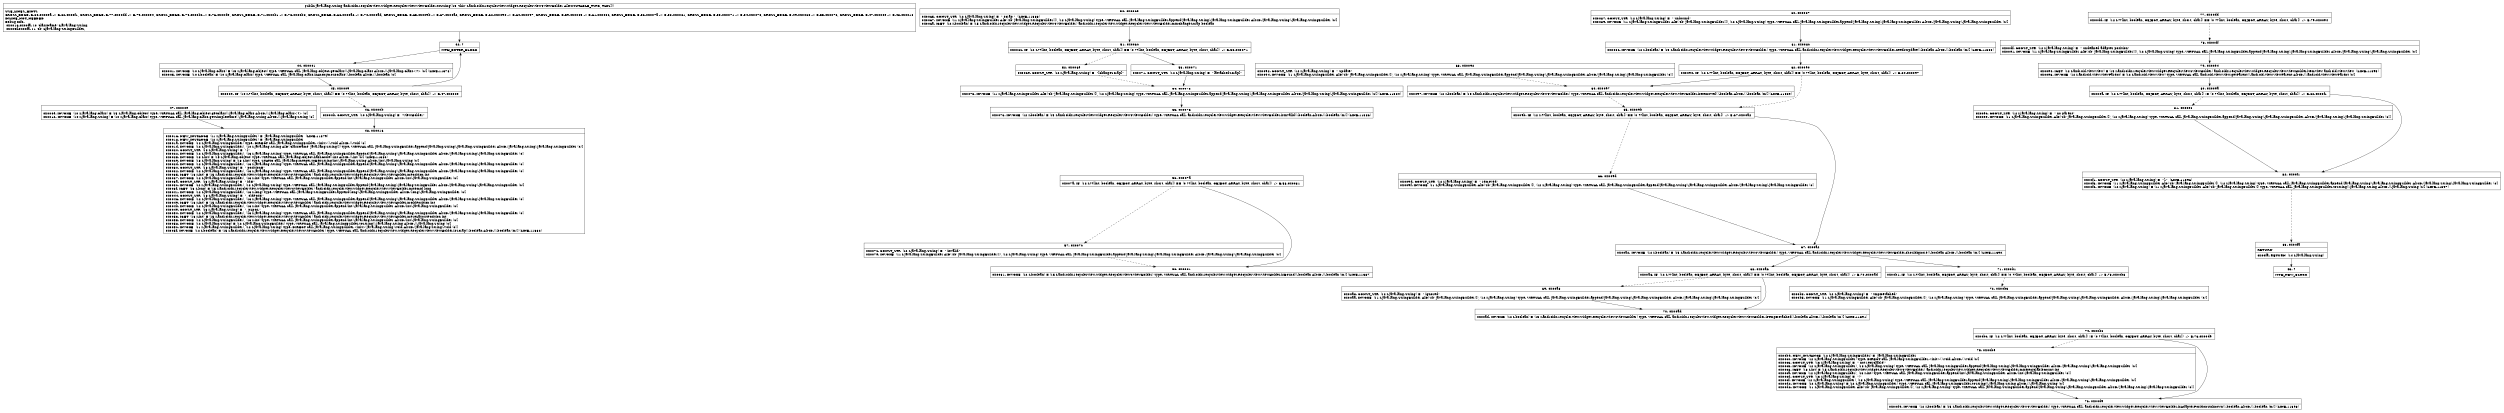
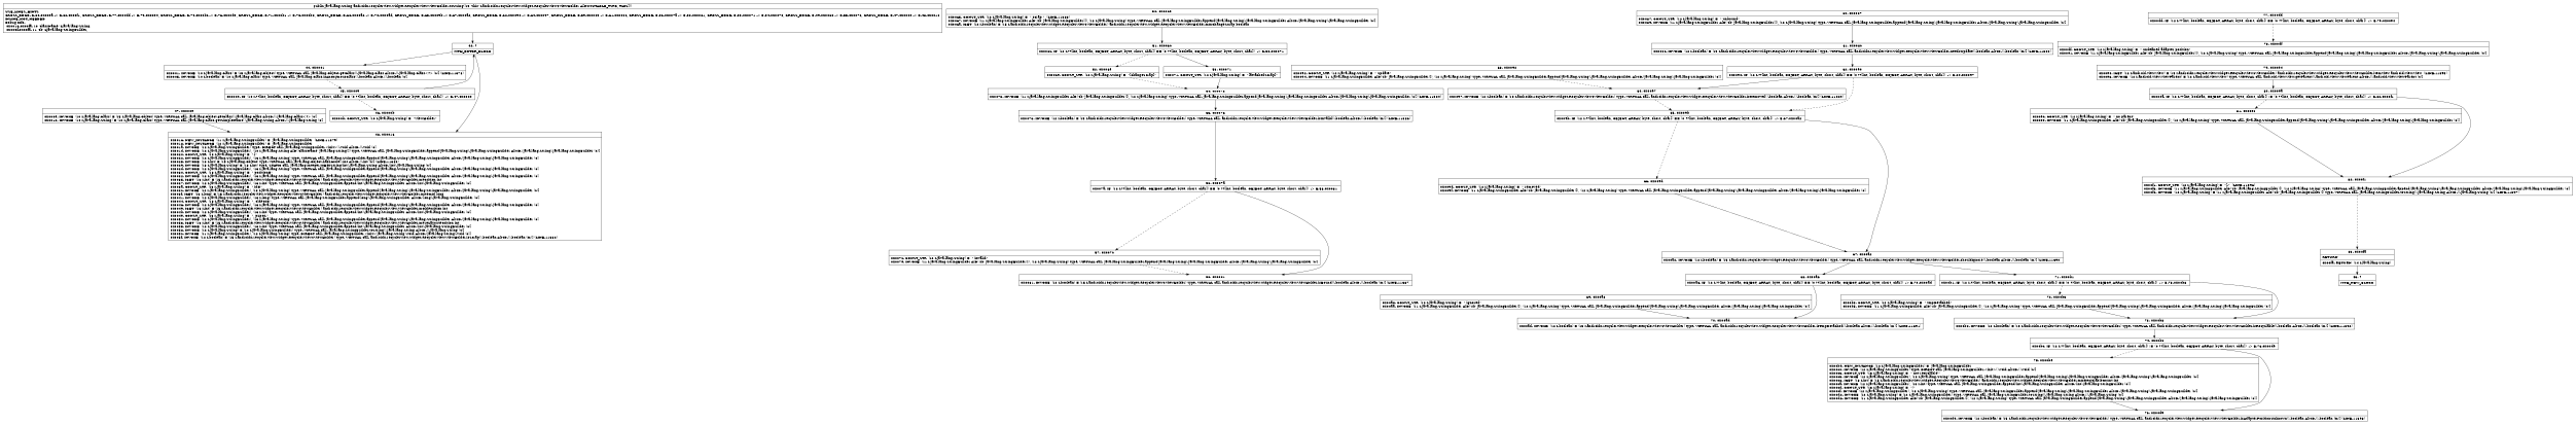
  digraph {
    node [shape=record]
    n1 [label="{42\:\ ?|MTH_ENTER_BLOCK\l}"]
    n2 [label="{44\:\ 0x0001|0x0001: INVOKE  (r0 I:java.lang.Class) = (r5 I:java.lang.Object) type: VIRTUAL call: java.lang.Object.getClass():java.lang.Class A[MD:():java.lang.Class\<?\> (c)] (LINE:11378)\l0x0005: INVOKE  (r0 I:boolean) = (r0 I:java.lang.Class) type: VIRTUAL call: java.lang.Class.isAnonymousClass():boolean A[MD:():boolean (c)]\l}"]
    n3 [label="{45\:\ 0x0009|0x0009: IF  (r0 I:??[int, boolean, OBJECT, ARRAY, byte, short, char]) == (0 ??[int, boolean, OBJECT, ARRAY, byte, short, char])  \-\> B:47:0x000e \l}"]
    n4 [label="{46\:\ 0x000b|0x000b: CONST_STR  (r0 I:java.lang.String) =  \"ViewHolder\" \l}"]
    n5 [label="{48\:\ 0x0016|0x0016: NEW_INSTANCE  (r1 I:java.lang.StringBuilder) =  java.lang.StringBuilder  (LINE:11379)\l0x0018: NEW_INSTANCE  (r2 I:java.lang.StringBuilder) =  java.lang.StringBuilder \l0x001a: INVOKE  (r2 I:java.lang.StringBuilder) type: DIRECT call: java.lang.StringBuilder.\<init\>():void A[MD:():void (c)]\l0x001d: INVOKE  (r2 I:java.lang.StringBuilder), (r0 I:java.lang.String A[D('className' java.lang.String)]) type: VIRTUAL call: java.lang.StringBuilder.append(java.lang.String):java.lang.StringBuilder A[MD:(java.lang.String):java.lang.StringBuilder (c)]\l0x0020: CONST_STR  (r3 I:java.lang.String) =  \"\{\" \l0x0022: INVOKE  (r2 I:java.lang.StringBuilder), (r3 I:java.lang.String) type: VIRTUAL call: java.lang.StringBuilder.append(java.lang.String):java.lang.StringBuilder A[MD:(java.lang.String):java.lang.StringBuilder (c)]\l0x0025: INVOKE  (r3 I:int) = (r5 I:java.lang.Object) type: VIRTUAL call: java.lang.Object.hashCode():int A[MD:():int (c)] (LINE:11380)\l0x0029: INVOKE  (r3 I:java.lang.String) = (r3 I:int) type: STATIC call: java.lang.Integer.toHexString(int):java.lang.String A[MD:(int):java.lang.String (c)]\l0x002d: INVOKE  (r2 I:java.lang.StringBuilder), (r3 I:java.lang.String) type: VIRTUAL call: java.lang.StringBuilder.append(java.lang.String):java.lang.StringBuilder A[MD:(java.lang.String):java.lang.StringBuilder (c)]\l0x0030: CONST_STR  (r3 I:java.lang.String) =  \" position=\" \l0x0032: INVOKE  (r2 I:java.lang.StringBuilder), (r3 I:java.lang.String) type: VIRTUAL call: java.lang.StringBuilder.append(java.lang.String):java.lang.StringBuilder A[MD:(java.lang.String):java.lang.StringBuilder (c)]\l0x0035: IGET  (r3 I:int) = (r5 I:androidx.recyclerview.widget.RecyclerView$ViewHolder) androidx.recyclerview.widget.RecyclerView.ViewHolder.mPosition int \l0x0037: INVOKE  (r2 I:java.lang.StringBuilder), (r3 I:int) type: VIRTUAL call: java.lang.StringBuilder.append(int):java.lang.StringBuilder A[MD:(int):java.lang.StringBuilder (c)]\l0x003a: CONST_STR  (r3 I:java.lang.String) =  \" id=\" \l0x003c: INVOKE  (r2 I:java.lang.StringBuilder), (r3 I:java.lang.String) type: VIRTUAL call: java.lang.StringBuilder.append(java.lang.String):java.lang.StringBuilder A[MD:(java.lang.String):java.lang.StringBuilder (c)]\l0x003f: IGET  (r3 I:long) = (r5 I:androidx.recyclerview.widget.RecyclerView$ViewHolder) androidx.recyclerview.widget.RecyclerView.ViewHolder.mItemId long \l0x0041: INVOKE  (r2 I:java.lang.StringBuilder), (r3 I:long) type: VIRTUAL call: java.lang.StringBuilder.append(long):java.lang.StringBuilder A[MD:(long):java.lang.StringBuilder (c)]\l0x0044: CONST_STR  (r3 I:java.lang.String) =  \", oldPos=\" \l0x0046: INVOKE  (r2 I:java.lang.StringBuilder), (r3 I:java.lang.String) type: VIRTUAL call: java.lang.StringBuilder.append(java.lang.String):java.lang.StringBuilder A[MD:(java.lang.String):java.lang.StringBuilder (c)]\l0x0049: IGET  (r3 I:int) = (r5 I:androidx.recyclerview.widget.RecyclerView$ViewHolder) androidx.recyclerview.widget.RecyclerView.ViewHolder.mOldPosition int \l0x004b: INVOKE  (r2 I:java.lang.StringBuilder), (r3 I:int) type: VIRTUAL call: java.lang.StringBuilder.append(int):java.lang.StringBuilder A[MD:(int):java.lang.StringBuilder (c)]\l0x004e: CONST_STR  (r3 I:java.lang.String) =  \", pLpos:\" \l0x0050: INVOKE  (r2 I:java.lang.StringBuilder), (r3 I:java.lang.String) type: VIRTUAL call: java.lang.StringBuilder.append(java.lang.String):java.lang.StringBuilder A[MD:(java.lang.String):java.lang.StringBuilder (c)]\l0x0053: IGET  (r3 I:int) = (r5 I:androidx.recyclerview.widget.RecyclerView$ViewHolder) androidx.recyclerview.widget.RecyclerView.ViewHolder.mPreLayoutPosition int \l0x0055: INVOKE  (r2 I:java.lang.StringBuilder), (r3 I:int) type: VIRTUAL call: java.lang.StringBuilder.append(int):java.lang.StringBuilder A[MD:(int):java.lang.StringBuilder (c)]\l0x0058: INVOKE  (r2 I:java.lang.String) = (r2 I:java.lang.StringBuilder) type: VIRTUAL call: java.lang.StringBuilder.toString():java.lang.String A[MD:():java.lang.String (c)]\l0x005c: INVOKE  (r1 I:java.lang.StringBuilder), (r2 I:java.lang.String) type: DIRECT call: java.lang.StringBuilder.\<init\>(java.lang.String):void A[MD:(java.lang.String):void (c)]\l0x005f: INVOKE  (r2 I:boolean) = (r5 I:androidx.recyclerview.widget.RecyclerView$ViewHolder) type: VIRTUAL call: androidx.recyclerview.widget.RecyclerView.ViewHolder.isScrap():boolean A[MD:():boolean (m)] (LINE:11382)\l}"]
    n6 [label="{47\:\ 0x000e|0x000e: INVOKE  (r0 I:java.lang.Class) = (r5 I:java.lang.Object) type: VIRTUAL call: java.lang.Object.getClass():java.lang.Class A[MD:():java.lang.Class\<?\> (c)]\l0x0012: INVOKE  (r0 I:java.lang.String) = (r0 I:java.lang.Class) type: VIRTUAL call: java.lang.Class.getSimpleName():java.lang.String A[MD:():java.lang.String (c)]\l}"]
    n7 [label="{50\:\ 0x0065|0x0065: CONST_STR  (r2 I:java.lang.String) =  \" scrap \"  (LINE:11383)\l0x0067: INVOKE  (r1 I:java.lang.StringBuilder A[D('sb' java.lang.StringBuilder)]), (r2 I:java.lang.String) type: VIRTUAL call: java.lang.StringBuilder.append(java.lang.String):java.lang.StringBuilder A[MD:(java.lang.String):java.lang.StringBuilder (c)]\l0x006a: IGET  (r2 I:boolean) = (r5 I:androidx.recyclerview.widget.RecyclerView$ViewHolder) androidx.recyclerview.widget.RecyclerView.ViewHolder.mInChangeScrap boolean \l}"]
    n8 [label="{51\:\ 0x006c|0x006c: IF  (r2 I:??[int, boolean, OBJECT, ARRAY, byte, short, char]) == (0 ??[int, boolean, OBJECT, ARRAY, byte, short, char])  \-\> B:53:0x0071 \l}"]
    n9 [label="{55\:\ 0x0076|0x0076: INVOKE  (r2 I:boolean) = (r5 I:androidx.recyclerview.widget.RecyclerView$ViewHolder) type: VIRTUAL call: androidx.recyclerview.widget.RecyclerView.ViewHolder.isInvalid():boolean A[MD:():boolean (m)] (LINE:11386)\l}"]
    n10 [label="{56\:\ 0x007a|0x007a: IF  (r2 I:??[int, boolean, OBJECT, ARRAY, byte, short, char]) == (0 ??[int, boolean, OBJECT, ARRAY, byte, short, char])  \-\> B:58:0x0081 \l}"]
    n11 [label="{52\:\ 0x006e|0x006e: CONST_STR  (r2 I:java.lang.String) =  \"[changeScrap]\" \l}"]
    n12 [label="{53\:\ 0x0071|0x0071: CONST_STR  (r2 I:java.lang.String) =  \"[attachedScrap]\" \l}"]
    n13 [label="{54\:\ 0x0073|0x0073: INVOKE  (r1 I:java.lang.StringBuilder A[D('sb' java.lang.StringBuilder)]), (r2 I:java.lang.String) type: VIRTUAL call: java.lang.StringBuilder.append(java.lang.String):java.lang.StringBuilder A[MD:(java.lang.String):java.lang.StringBuilder (c)] (LINE:11384)\l}"]
    n14 [label="{57\:\ 0x007c|0x007c: CONST_STR  (r2 I:java.lang.String) =  \" invalid\" \l0x007e: INVOKE  (r1 I:java.lang.StringBuilder A[D('sb' java.lang.StringBuilder)]), (r2 I:java.lang.String) type: VIRTUAL call: java.lang.StringBuilder.append(java.lang.String):java.lang.StringBuilder A[MD:(java.lang.String):java.lang.StringBuilder (c)]\l}"]
    n15 [label="{58\:\ 0x0081|0x0081: INVOKE  (r2 I:boolean) = (r5 I:androidx.recyclerview.widget.RecyclerView$ViewHolder) type: VIRTUAL call: androidx.recyclerview.widget.RecyclerView.ViewHolder.isBound():boolean A[MD:():boolean (m)] (LINE:11387)\l}"]
    n16 [label="{60\:\ 0x0087|0x0087: CONST_STR  (r2 I:java.lang.String) =  \" unbound\" \l0x0089: INVOKE  (r1 I:java.lang.StringBuilder A[D('sb' java.lang.StringBuilder)]), (r2 I:java.lang.String) type: VIRTUAL call: java.lang.StringBuilder.append(java.lang.String):java.lang.StringBuilder A[MD:(java.lang.String):java.lang.StringBuilder (c)]\l}"]
    n17 [label="{61\:\ 0x008c|0x008c: INVOKE  (r2 I:boolean) = (r5 I:androidx.recyclerview.widget.RecyclerView$ViewHolder) type: VIRTUAL call: androidx.recyclerview.widget.RecyclerView.ViewHolder.needsUpdate():boolean A[MD:():boolean (m)] (LINE:11388)\l}"]
    n18 [label="{62\:\ 0x0090|0x0090: IF  (r2 I:??[int, boolean, OBJECT, ARRAY, byte, short, char]) == (0 ??[int, boolean, OBJECT, ARRAY, byte, short, char])  \-\> B:64:0x0097 \l}"]
    n19 [label="{64\:\ 0x0097|0x0097: INVOKE  (r2 I:boolean) = (r5 I:androidx.recyclerview.widget.RecyclerView$ViewHolder) type: VIRTUAL call: androidx.recyclerview.widget.RecyclerView.ViewHolder.isRemoved():boolean A[MD:():boolean (m)] (LINE:11389)\l}"]
    n20 [label="{65\:\ 0x009b|0x009b: IF  (r2 I:??[int, boolean, OBJECT, ARRAY, byte, short, char]) == (0 ??[int, boolean, OBJECT, ARRAY, byte, short, char])  \-\> B:67:0x00a2 \l}"]
    n21 [label="{63\:\ 0x0092|0x0092: CONST_STR  (r2 I:java.lang.String) =  \" update\" \l0x0094: INVOKE  (r1 I:java.lang.StringBuilder A[D('sb' java.lang.StringBuilder)]), (r2 I:java.lang.String) type: VIRTUAL call: java.lang.StringBuilder.append(java.lang.String):java.lang.StringBuilder A[MD:(java.lang.String):java.lang.StringBuilder (c)]\l}"]
    n22 [label="{66\:\ 0x009d|0x009d: CONST_STR  (r2 I:java.lang.String) =  \" removed\" \l0x009f: INVOKE  (r1 I:java.lang.StringBuilder A[D('sb' java.lang.StringBuilder)]), (r2 I:java.lang.String) type: VIRTUAL call: java.lang.StringBuilder.append(java.lang.String):java.lang.StringBuilder A[MD:(java.lang.String):java.lang.StringBuilder (c)]\l}"]
    n23 [label="{67\:\ 0x00a2|0x00a2: INVOKE  (r2 I:boolean) = (r5 I:androidx.recyclerview.widget.RecyclerView$ViewHolder) type: VIRTUAL call: androidx.recyclerview.widget.RecyclerView.ViewHolder.shouldIgnore():boolean A[MD:():boolean (m)] (LINE:11390)\l}"]
    n24 [label="{68\:\ 0x00a6|0x00a6: IF  (r2 I:??[int, boolean, OBJECT, ARRAY, byte, short, char]) == (0 ??[int, boolean, OBJECT, ARRAY, byte, short, char])  \-\> B:70:0x00ad \l}"]
    n25 [label="{71\:\ 0x00b1|0x00b1: IF  (r2 I:??[int, boolean, OBJECT, ARRAY, byte, short, char]) == (0 ??[int, boolean, OBJECT, ARRAY, byte, short, char])  \-\> B:73:0x00b8 \l}"]
    n26 [label="{69\:\ 0x00a8|0x00a8: CONST_STR  (r2 I:java.lang.String) =  \" ignored\" \l0x00aa: INVOKE  (r1 I:java.lang.StringBuilder A[D('sb' java.lang.StringBuilder)]), (r2 I:java.lang.String) type: VIRTUAL call: java.lang.StringBuilder.append(java.lang.String):java.lang.StringBuilder A[MD:(java.lang.String):java.lang.StringBuilder (c)]\l}"]
    n27 [label="{70\:\ 0x00ad|0x00ad: INVOKE  (r2 I:boolean) = (r5 I:androidx.recyclerview.widget.RecyclerView$ViewHolder) type: VIRTUAL call: androidx.recyclerview.widget.RecyclerView.ViewHolder.isTmpDetached():boolean A[MD:():boolean (m)] (LINE:11391)\l}"]
    n28 [label="{72\:\ 0x00b3|0x00b3: CONST_STR  (r2 I:java.lang.String) =  \" tmpDetached\" \l0x00b5: INVOKE  (r1 I:java.lang.StringBuilder A[D('sb' java.lang.StringBuilder)]), (r2 I:java.lang.String) type: VIRTUAL call: java.lang.StringBuilder.append(java.lang.String):java.lang.StringBuilder A[MD:(java.lang.String):java.lang.StringBuilder (c)]\l}"]
+   n29 [label="{73\:\ 0x00b8|0x00b8: INVOKE  (r2 I:boolean) = (r5 I:androidx.recyclerview.widget.RecyclerView$ViewHolder) type: VIRTUAL call: androidx.recyclerview.widget.RecyclerView.ViewHolder.isRecyclable():boolean A[MD:():boolean (m)] (LINE:11392)\l}"]
    n30 [label="{74\:\ 0x00bc|0x00bc: IF  (r2 I:??[int, boolean, OBJECT, ARRAY, byte, short, char]) != (0 ??[int, boolean, OBJECT, ARRAY, byte, short, char])  \-\> B:76:0x00d9 \l}"]
    n31 [label="{75\:\ 0x00be|0x00be: NEW_INSTANCE  (r2 I:java.lang.StringBuilder) =  java.lang.StringBuilder \l0x00c0: INVOKE  (r2 I:java.lang.StringBuilder) type: DIRECT call: java.lang.StringBuilder.\<init\>():void A[MD:():void (c)]\l0x00c3: CONST_STR  (r3 I:java.lang.String) =  \" not recyclable(\" \l0x00c5: INVOKE  (r2 I:java.lang.StringBuilder), (r3 I:java.lang.String) type: VIRTUAL call: java.lang.StringBuilder.append(java.lang.String):java.lang.StringBuilder A[MD:(java.lang.String):java.lang.StringBuilder (c)]\l0x00c8: IGET  (r3 I:int) = (r5 I:androidx.recyclerview.widget.RecyclerView$ViewHolder) androidx.recyclerview.widget.RecyclerView.ViewHolder.mIsRecyclableCount int \l0x00ca: INVOKE  (r2 I:java.lang.StringBuilder), (r3 I:int) type: VIRTUAL call: java.lang.StringBuilder.append(int):java.lang.StringBuilder A[MD:(int):java.lang.StringBuilder (c)]\l0x00cd: CONST_STR  (r3 I:java.lang.String) =  \")\" \l0x00cf: INVOKE  (r2 I:java.lang.StringBuilder), (r3 I:java.lang.String) type: VIRTUAL call: java.lang.StringBuilder.append(java.lang.String):java.lang.StringBuilder A[MD:(java.lang.String):java.lang.StringBuilder (c)]\l0x00d2: INVOKE  (r2 I:java.lang.String) = (r2 I:java.lang.StringBuilder) type: VIRTUAL call: java.lang.StringBuilder.toString():java.lang.String A[MD:():java.lang.String (c)]\l0x00d6: INVOKE  (r1 I:java.lang.StringBuilder A[D('sb' java.lang.StringBuilder)]), (r2 I:java.lang.String) type: VIRTUAL call: java.lang.StringBuilder.append(java.lang.String):java.lang.StringBuilder A[MD:(java.lang.String):java.lang.StringBuilder (c)]\l}"]
    n32 [label="{76\:\ 0x00d9|0x00d9: INVOKE  (r2 I:boolean) = (r5 I:androidx.recyclerview.widget.RecyclerView$ViewHolder) type: VIRTUAL call: androidx.recyclerview.widget.RecyclerView.ViewHolder.isAdapterPositionUnknown():boolean A[MD:():boolean (m)] (LINE:11393)\l}"]
    n33 [label="{77\:\ 0x00dd|0x00dd: IF  (r2 I:??[int, boolean, OBJECT, ARRAY, byte, short, char]) == (0 ??[int, boolean, OBJECT, ARRAY, byte, short, char])  \-\> B:79:0x00e4 \l}"]
    n34 [label="{78\:\ 0x00df|0x00df: CONST_STR  (r2 I:java.lang.String) =  \" undefined adapter position\" \l0x00e1: INVOKE  (r1 I:java.lang.StringBuilder A[D('sb' java.lang.StringBuilder)]), (r2 I:java.lang.String) type: VIRTUAL call: java.lang.StringBuilder.append(java.lang.String):java.lang.StringBuilder A[MD:(java.lang.String):java.lang.StringBuilder (c)]\l}"]
    n35 [label="{79\:\ 0x00e4|0x00e4: IGET  (r2 I:android.view.View) = (r5 I:androidx.recyclerview.widget.RecyclerView$ViewHolder) androidx.recyclerview.widget.RecyclerView.ViewHolder.itemView android.view.View  (LINE:11395)\l0x00e6: INVOKE  (r2 I:android.view.ViewParent) = (r2 I:android.view.View) type: VIRTUAL call: android.view.View.getParent():android.view.ViewParent A[MD:():android.view.ViewParent (c)]\l}"]
    n36 [label="{80\:\ 0x00ea|0x00ea: IF  (r2 I:??[int, boolean, OBJECT, ARRAY, byte, short, char]) != (0 ??[int, boolean, OBJECT, ARRAY, byte, short, char])  \-\> B:82:0x00f1 \l}"]
    n37 [label="{81\:\ 0x00ec|0x00ec: CONST_STR  (r2 I:java.lang.String) =  \" no parent\" \l0x00ee: INVOKE  (r1 I:java.lang.StringBuilder A[D('sb' java.lang.StringBuilder)]), (r2 I:java.lang.String) type: VIRTUAL call: java.lang.StringBuilder.append(java.lang.String):java.lang.StringBuilder A[MD:(java.lang.String):java.lang.StringBuilder (c)]\l}"]
    n38 [label="{82\:\ 0x00f1|0x00f1: CONST_STR  (r2 I:java.lang.String) =  \"\}\"  (LINE:11396)\l0x00f3: INVOKE  (r1 I:java.lang.StringBuilder A[D('sb' java.lang.StringBuilder)]), (r2 I:java.lang.String) type: VIRTUAL call: java.lang.StringBuilder.append(java.lang.String):java.lang.StringBuilder A[MD:(java.lang.String):java.lang.StringBuilder (c)]\l0x00f6: INVOKE  (r2 I:java.lang.String) = (r1 I:java.lang.StringBuilder A[D('sb' java.lang.StringBuilder)]) type: VIRTUAL call: java.lang.StringBuilder.toString():java.lang.String A[MD:():java.lang.String (c)] (LINE:11397)\l}"]
    n39 [label="{83\:\ 0x00fa|RETURN\l|0x00fa: RETURN  (r4 I:java.lang.String) \l}"]
    n40 [label="{43\:\ ?|MTH_NEW_BLOCK\l}"]
    n41 [label="{public java.lang.String androidx.recyclerview.widget.RecyclerView.ViewHolder.toString((r5 'this' I:androidx.recyclerview.widget.RecyclerView$ViewHolder A[IMMUTABLE_TYPE, THIS]))  | USE_LINES_HINTS\lCROSS_EDGE: B:80:0x00ea \-\> B:82:0x00f1, CROSS_EDGE: B:77:0x00dd \-\> B:79:0x00e4, CROSS_EDGE: B:74:0x00bc \-\> B:76:0x00d9, CROSS_EDGE: B:71:0x00b1 \-\> B:73:0x00b8, CROSS_EDGE: B:68:0x00a6 \-\> B:70:0x00ad, CROSS_EDGE: B:65:0x009b \-\> B:67:0x00a2, CROSS_EDGE: B:62:0x0090 \-\> B:64:0x0097, CROSS_EDGE: B:59:0x0085 \-\> B:61:0x008c, CROSS_EDGE: B:56:0x007a \-\> B:58:0x0081, CROSS_EDGE: B:53:0x0071 \-\> B:54:0x0073, CROSS_EDGE: B:49:0x0063 \-\> B:55:0x0076, CROSS_EDGE: B:47:0x000e \-\> B:48:0x0016\lINLINE_NOT_NEEDED\lDebug Info:\l  0x0016\-0x00fa: r0 'className' Ljava\/lang\/String;\l  0x005f\-0x00fa: r1 'sb' Ljava\/lang\/StringBuilder;\l}"]
    n1 -> n2
-   n2 -> n3
+   n2 -> n3 [style=dashed]
    n3 -> n1
    n3 -> n4 [style=dashed]
-   n4 -> n5
+   n1 -> n5
    n6 -> n5
    n7 -> n8
    n8 -> n11 [style=dashed]
    n8 -> n12
+   n9 -> n10
    n10 -> n14 [style=dashed]
    n10 -> n15
    n11 -> n13 [style=dashed]
    n12 -> n13
    n13 -> n9
    n14 -> n15 [style=dashed]
    n16 -> n17
    n17 -> n18
    n18 -> n19
    n18 -> n20 [style=dashed]
    n19 -> n20 [style=dashed]
    n20 -> n22 [style=dashed]
    n20 -> n23
    n21 -> n19 [style=dashed]
    n22 -> n23
    n23 -> n24
    n23 -> n25
-   n24 -> n26 [style=dashed]
    n24 -> n27
    n25 -> n28 [style=dashed]
+   n25 -> n29
    n26 -> n27
+   n28 -> n29
+   n29 -> n30
    n30 -> n31 [style=dashed]
    n30 -> n32
    n31 -> n32
    n33 -> n34 [style=dashed]
-   n34 -> n35
    n35 -> n36
    n36 -> n37 [style=dashed]
    n36 -> n38
    n37 -> n38
    n38 -> n39 [style=dashed]
    n39 -> n40
    n41 -> n1
  }
